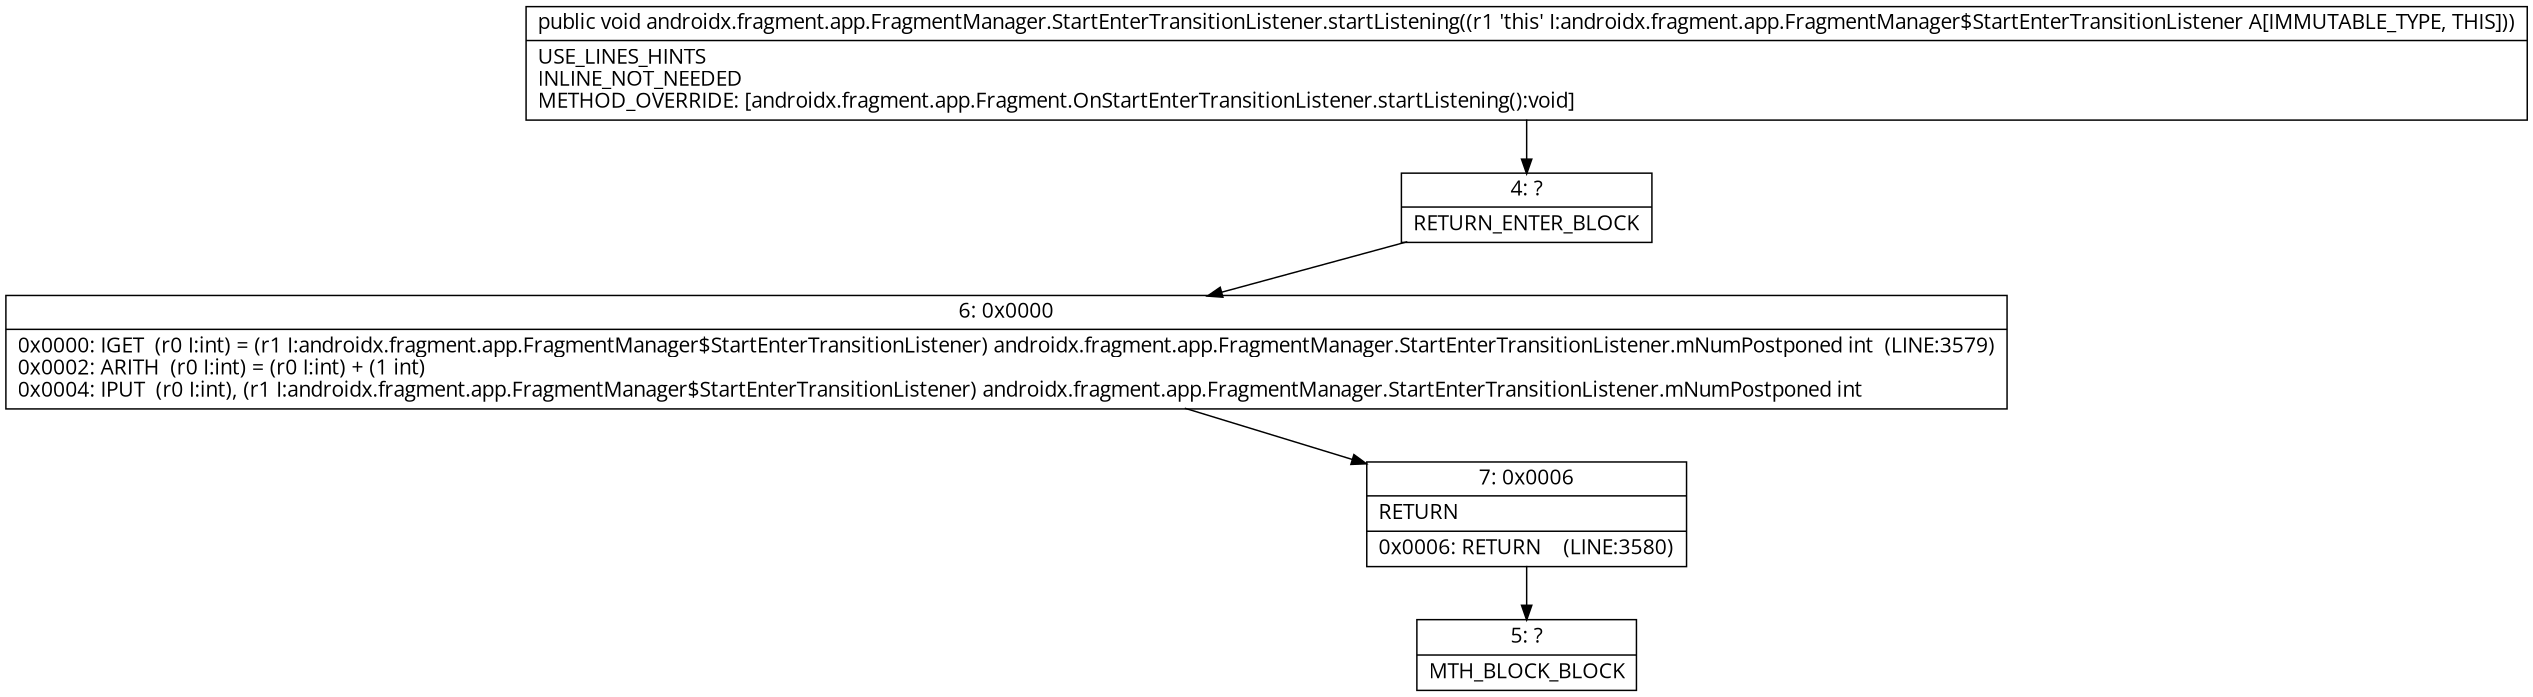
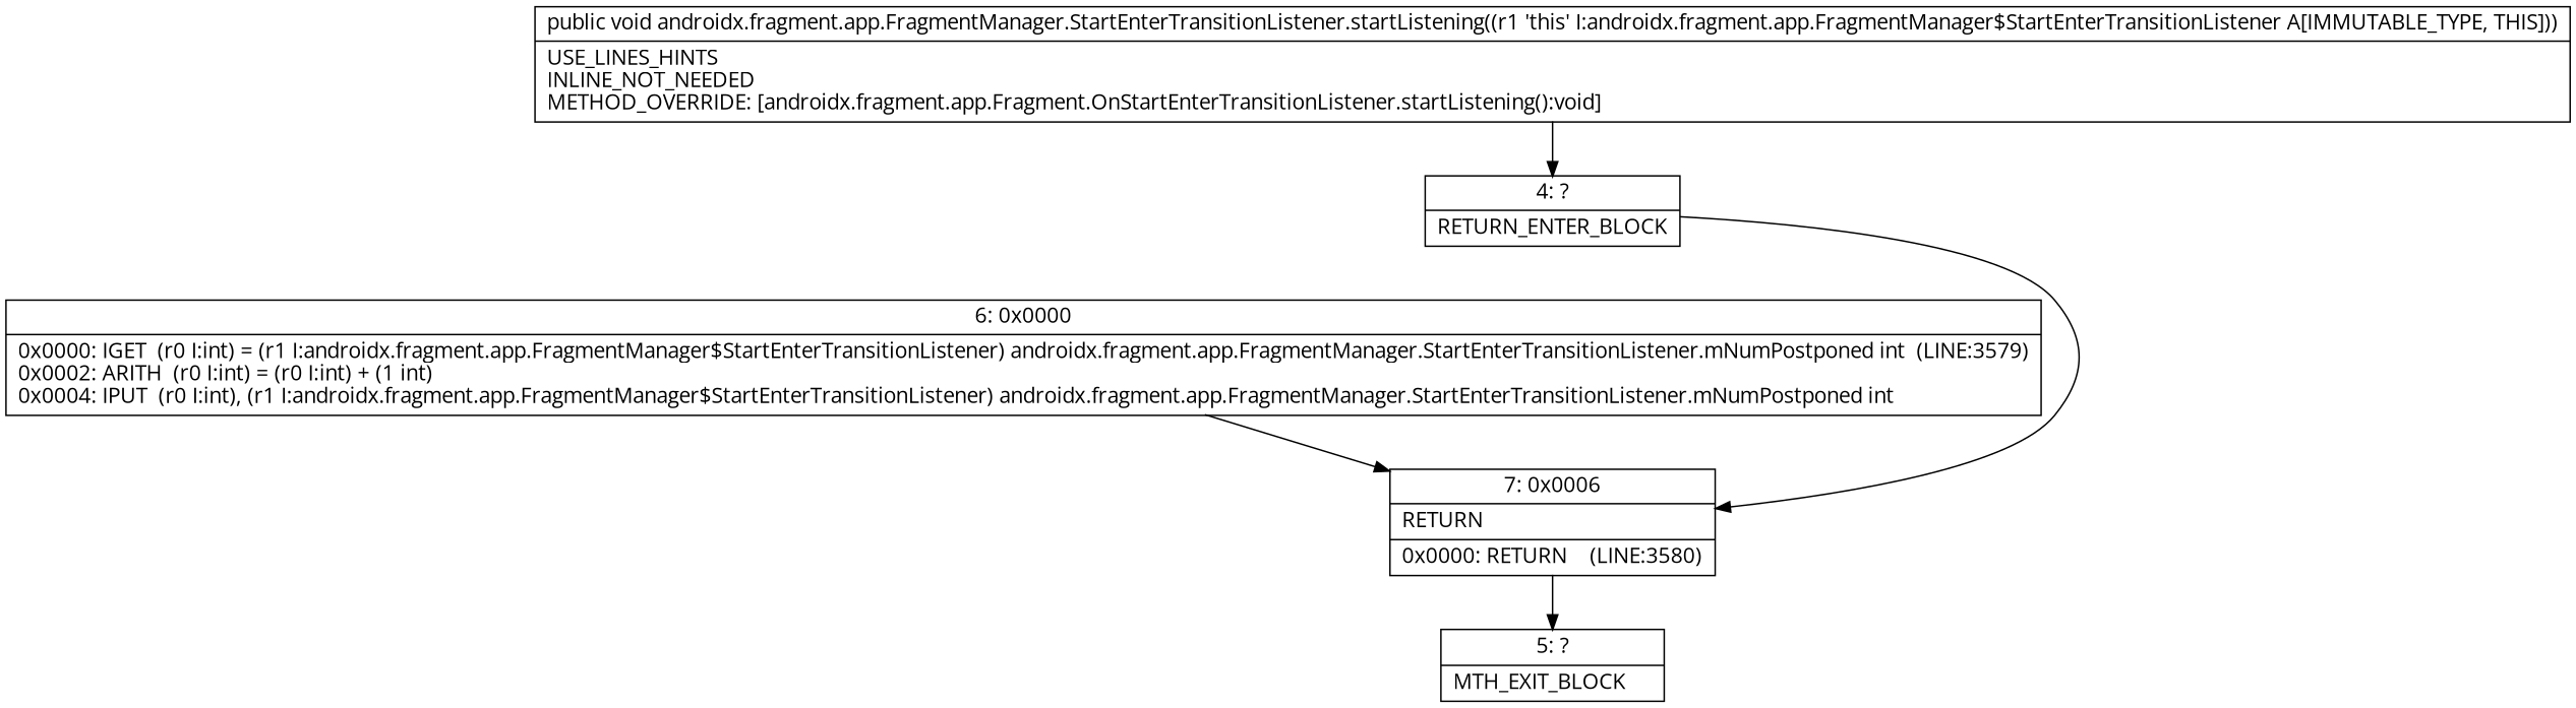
  digraph {
    fontname="Open Sans"
    node [fontname="Open Sans" shape=record]
    edge [fontname="Open Sans"]
    n1 [label="{4\:\ ?|RETURN_ENTER_BLOCK\l}"]
    n2 [label="{6\:\ 0x0000|0x0000: IGET  (r0 I:int) = (r1 I:androidx.fragment.app.FragmentManager$StartEnterTransitionListener) androidx.fragment.app.FragmentManager.StartEnterTransitionListener.mNumPostponed int  (LINE:3579)\l0x0002: ARITH  (r0 I:int) = (r0 I:int) + (1 int) \l0x0004: IPUT  (r0 I:int), (r1 I:androidx.fragment.app.FragmentManager$StartEnterTransitionListener) androidx.fragment.app.FragmentManager.StartEnterTransitionListener.mNumPostponed int \l}"]
-   n3 [label="{7\:\ 0x0006|RETURN\l|0x0006: RETURN    (LINE:3580)\l}"]
-   n4 [label="{5\:\ ?|MTH_BLOCK_BLOCK\l}"]
+   n3 [label="{7\:\ 0x0006|RETURN\l|0x0000: RETURN    (LINE:3580)\l}"]
+   n4 [label="{5\:\ ?|MTH_EXIT_BLOCK\l}"]
    n5 [label="{public void androidx.fragment.app.FragmentManager.StartEnterTransitionListener.startListening((r1 'this' I:androidx.fragment.app.FragmentManager$StartEnterTransitionListener A[IMMUTABLE_TYPE, THIS]))  | USE_LINES_HINTS\lINLINE_NOT_NEEDED\lMETHOD_OVERRIDE: [androidx.fragment.app.Fragment.OnStartEnterTransitionListener.startListening():void]\l}"]
-   n1 -> n2
+   n1 -> n3
    n2 -> n3
    n3 -> n4
    n5 -> n1
  }
